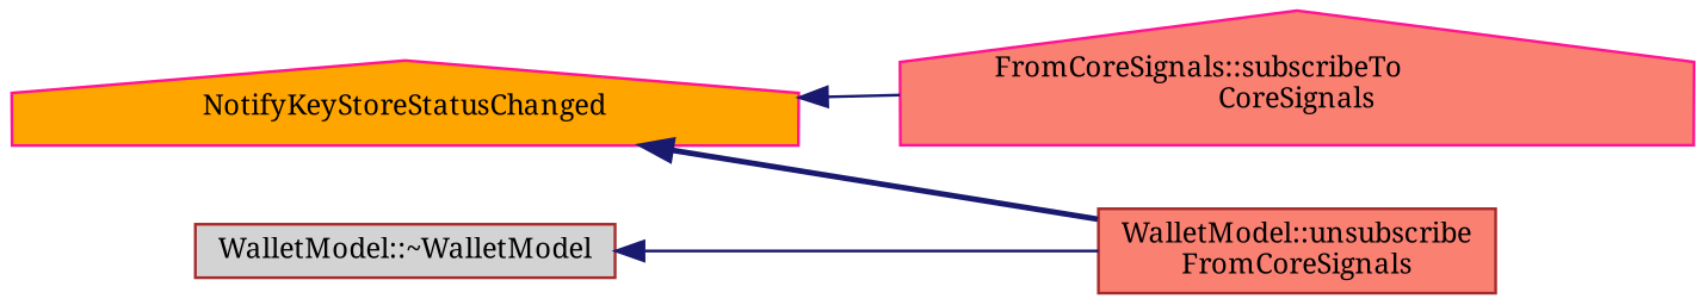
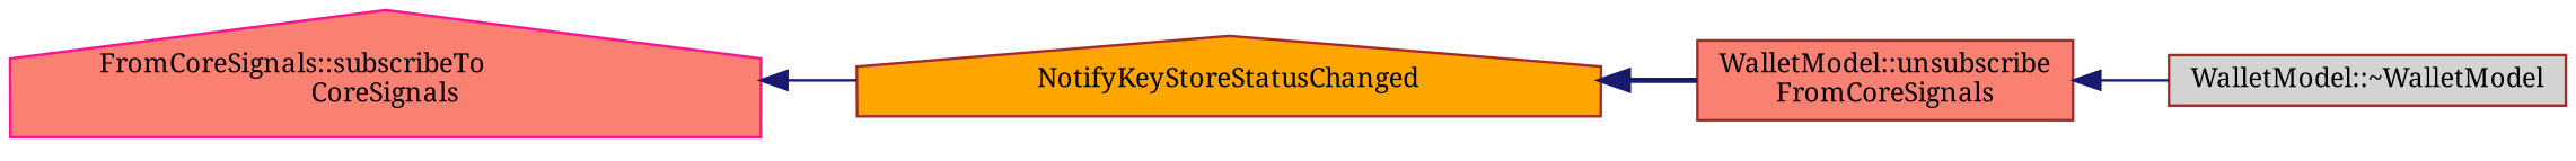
  digraph {
    fontname="Noto Serif"
    rankdir=LR
    node [color=deeppink fillcolor=salmon fontname="Noto Serif" fontsize=10 shape=house style=filled]
    edge [color=midnightblue dir=back fontname="Noto Serif" fontsize=10 labelfontname=Helvetica labelfontsize=10 style=solid]
-   n1 [fillcolor=orange fontcolor=black height=0.2 label=NotifyKeyStoreStatusChanged width=0.4]
+   n1 [color=brown fillcolor=orange fontcolor=black height=0.2 label=NotifyKeyStoreStatusChanged width=0.4]
    n2 [height=0.2 label="FromCoreSignals::subscribeTo\lCoreSignals" width=0.4]
    n3 [color=brown height=0.2 label="WalletModel::unsubscribe\lFromCoreSignals" shape=box width=0.4]
    n4 [color=brown fillcolor=lightgrey height=0.2 label="WalletModel::~WalletModel" shape=box width=0.4]
-   n1 -> n2
+   n2 -> n1
    n1 -> n3 [style=bold]
-   n4 -> n3
+   n3 -> n4
  }
